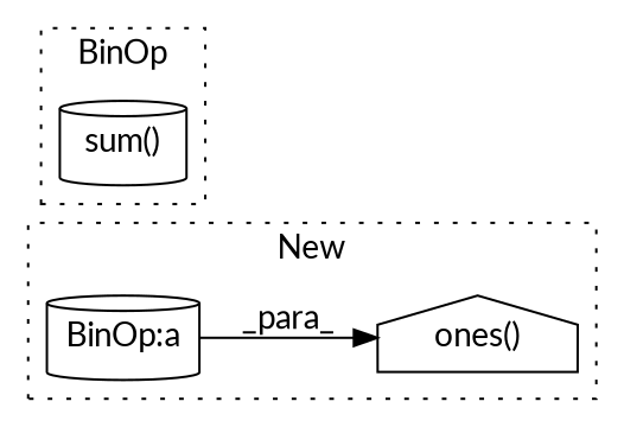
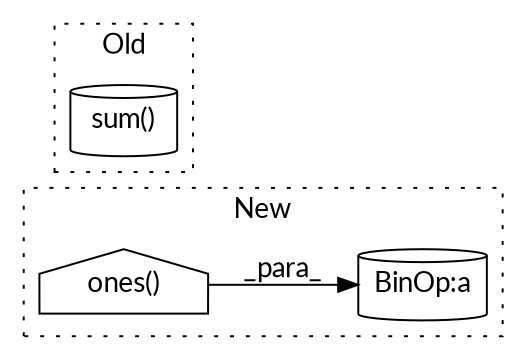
  digraph {
    rankdir=LR
    fontname=Lato
    node [a=75 shape=cylinder fontname=Lato]
    n1 [l="11,1" label="ones()" s="7199,7215" shape=house]
    n2 [a=82 l=3 label="BinOp:a" s=7196]
    n3 [l=25 label="sum()" s=7656]
    subgraph cluster_1 {
      label=New
      style=dotted
      n1
      n2
    }
    subgraph cluster_2 {
-     label=BinOp
+     label=Old
      style=dotted
      n3
    }
-   n2 -> n1 [label=_para_ fontname=Lato]
+   n1 -> n2 [label=_para_ fontname=Lato]
  }
